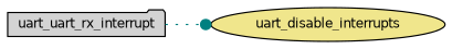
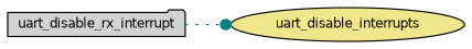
  digraph {
    rankdir=LR
    node [color=black fontname=Helvetica fontsize=10 style=filled]
-   n1 [fillcolor=lightgrey fontcolor=black height=0.2 label=uart_uart_rx_interrupt shape=folder width=0.4]
+   n1 [fillcolor=lightgrey fontcolor=black height=0.2 label=uart_disable_rx_interrupt shape=folder width=0.4]
    n2 [fillcolor=khaki height=0.2 label=uart_disable_interrupts shape=ellipse width=0.4]
    n1 -> n2 [color=teal fontname=Helvetica fontsize=10 labelfontname=Helvetica labelfontsize=10 style=dotted arrowhead=dot]
  }
